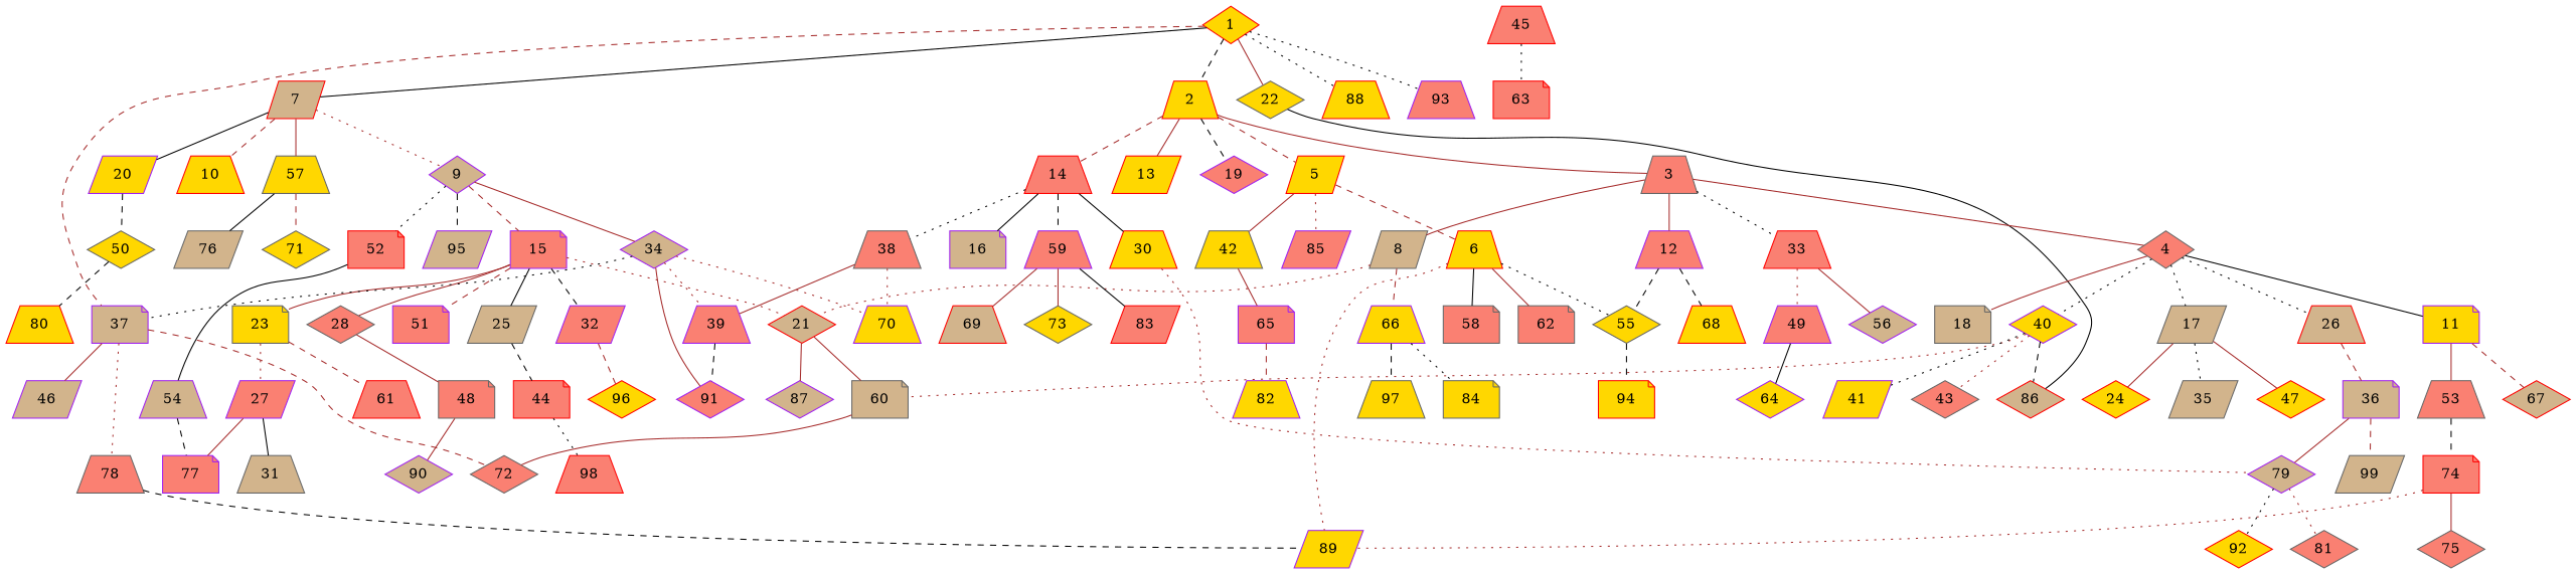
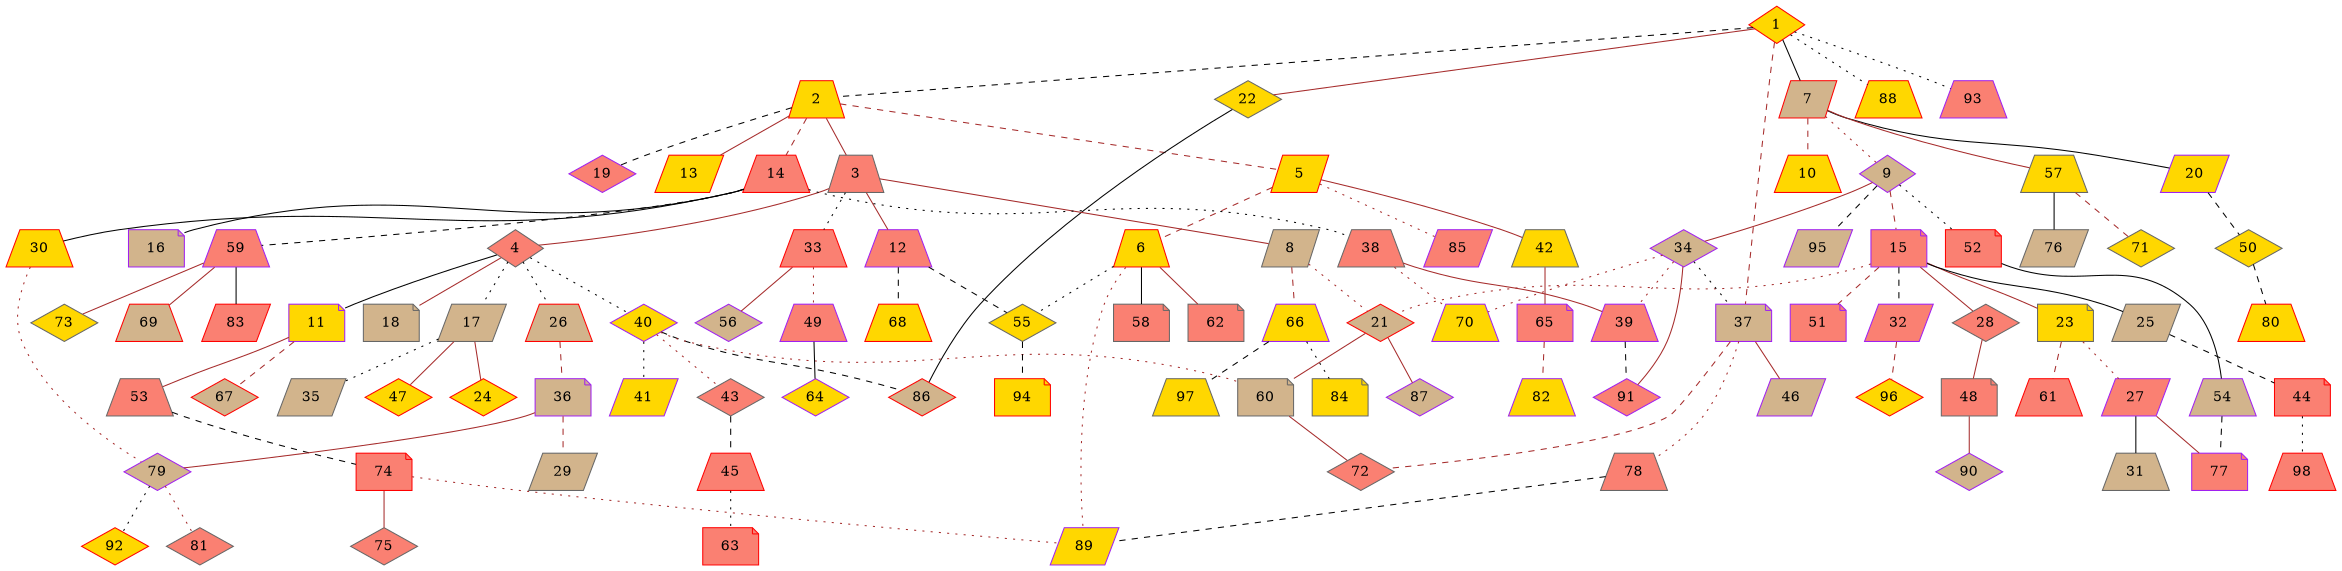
  graph {
    node [color=purple fillcolor=salmon shape=trapezium style=filled]
    edge [color=brown style=solid]
    1 [color=red fillcolor=gold shape=diamond]
    2 [color=red fillcolor=gold]
    7 [color=red fillcolor=tan shape=parallelogram]
    22 [color=gray40 fillcolor=gold shape=diamond]
    37 [fillcolor=tan shape=note]
    88 [color=red fillcolor=gold]
    93
    3 [color=gray40]
    5 [color=red fillcolor=gold shape=parallelogram]
    13 [color=red fillcolor=gold shape=parallelogram]
    14 [color=red]
    19 [shape=diamond]
    9 [fillcolor=tan shape=diamond]
    10 [color=red fillcolor=gold]
    20 [fillcolor=gold shape=parallelogram]
    57 [color=gray40 fillcolor=gold]
    86 [color=red fillcolor=tan shape=diamond]
    46 [fillcolor=tan shape=parallelogram]
    72 [color=gray40 shape=diamond]
    78 [color=gray40]
    4 [color=gray40 shape=diamond]
    8 [color=gray40 fillcolor=tan shape=parallelogram]
    12
    33 [color=red]
    6 [color=red fillcolor=gold]
    42 [color=gray40 fillcolor=gold]
    85 [shape=parallelogram]
    16 [fillcolor=tan shape=note]
    30 [color=red fillcolor=gold]
    38 [color=gray40]
    59
    11 [fillcolor=gold shape=note]
    17 [color=gray40 fillcolor=tan shape=parallelogram]
    18 [color=gray40 fillcolor=tan shape=note]
    26 [color=red fillcolor=tan]
    40 [fillcolor=gold shape=diamond]
    21 [color=red fillcolor=tan shape=diamond]
    66 [fillcolor=gold]
    55 [color=gray40 fillcolor=gold shape=diamond]
    68 [color=red fillcolor=gold]
    49
    56 [fillcolor=tan shape=diamond]
    53 [color=gray40]
    67 [color=red fillcolor=tan shape=diamond]
    24 [color=red fillcolor=gold shape=diamond]
    35 [color=gray40 fillcolor=tan shape=parallelogram]
    47 [color=red fillcolor=gold shape=diamond]
    36 [fillcolor=tan shape=note]
    60 [color=gray40 fillcolor=tan shape=note]
    41 [fillcolor=gold shape=parallelogram]
    43 [color=gray40 shape=diamond]
    58 [color=gray40 shape=note]
    62 [color=gray40 shape=note]
    89 [fillcolor=gold shape=parallelogram]
    65 [shape=note]
    94 [color=red fillcolor=gold shape=note]
    15 [shape=note]
    34 [fillcolor=tan shape=diamond]
    52 [color=red shape=note]
    95 [fillcolor=tan shape=parallelogram]
    50 [color=gray40 fillcolor=gold shape=diamond]
    71 [color=gray40 fillcolor=gold shape=diamond]
    76 [color=gray40 fillcolor=tan shape=parallelogram]
    87 [fillcolor=tan shape=diamond]
    84 [color=gray40 fillcolor=gold shape=note]
    97 [color=gray40 fillcolor=gold]
    23 [color=gray40 fillcolor=gold shape=note]
    25 [color=gray40 fillcolor=tan shape=parallelogram]
    28 [color=gray40 shape=diamond]
    32 [shape=parallelogram]
    51 [shape=note]
    39
    70 [fillcolor=gold]
    91 [shape=diamond]
    54 [fillcolor=tan]
    74 [color=red shape=note]
    79 [fillcolor=tan shape=diamond]
    69 [color=red fillcolor=tan]
    73 [color=gray40 fillcolor=gold shape=diamond]
    83 [color=red shape=parallelogram]
    27 [shape=parallelogram]
    61 [color=red]
    44 [color=red shape=note]
    48 [color=gray40 shape=note]
    96 [color=red fillcolor=gold shape=diamond]
    80 [color=red fillcolor=gold]
    31 [color=gray40 fillcolor=tan]
    77 [shape=note]
    98 [color=red]
-   99 [color=gray40 fillcolor=tan shape=parallelogram]
+   99 [color=gray40 fillcolor=tan shape=parallelogram label=29]
    90 [fillcolor=tan shape=diamond]
    81 [color=gray40 shape=diamond]
    92 [color=red fillcolor=gold shape=diamond]
    64 [fillcolor=gold shape=diamond]
    45 [color=red]
    82 [fillcolor=gold]
    63 [color=red shape=note]
    75 [color=gray40 shape=diamond]
    1 -- 2 [color=black style=dashed]
    1 -- 7 [color=black]
    1 -- 22
    1 -- 37 [style=dashed]
    1 -- 88 [color=black style=dotted]
    1 -- 93 [color=black style=dotted]
    2 -- 3
    2 -- 5 [style=dashed]
    2 -- 13
    2 -- 14 [style=dashed]
    2 -- 19 [color=black style=dashed]
    7 -- 9 [style=dotted]
    7 -- 10 [style=dashed]
    7 -- 20 [color=black]
    7 -- 57
    22 -- 86 [color=black]
    37 -- 46
    37 -- 72 [style=dashed]
    37 -- 78 [style=dotted]
    3 -- 4
    3 -- 8
    3 -- 12
    3 -- 33 [color=black style=dotted]
    5 -- 6 [style=dashed]
    5 -- 42
    5 -- 85 [style=dotted]
    14 -- 16 [color=black]
    14 -- 30 [color=black]
    14 -- 38 [color=black style=dotted]
    14 -- 59 [color=black style=dashed]
    9 -- 15 [style=dashed]
    9 -- 34
    9 -- 52 [color=black style=dotted]
    9 -- 95 [color=black style=dashed]
    20 -- 50 [color=black style=dashed]
    57 -- 71 [style=dashed]
    57 -- 76 [color=black]
    78 -- 89 [color=black style=dashed]
    4 -- 11 [color=black]
    4 -- 17 [color=black style=dotted]
    4 -- 18
    4 -- 26 [color=black style=dotted]
    4 -- 40 [color=black style=dotted]
    8 -- 21 [style=dotted]
    8 -- 66 [style=dashed]
    12 -- 55 [color=black style=dashed]
    12 -- 68 [color=black style=dashed]
    33 -- 49 [style=dotted]
    33 -- 56
    6 -- 55 [color=black style=dotted]
    6 -- 58 [color=black]
    6 -- 62
    6 -- 89 [style=dotted]
    42 -- 65
    30 -- 79 [style=dotted]
    38 -- 39
    38 -- 70 [style=dotted]
    59 -- 69
    59 -- 73
    59 -- 83 [color=black]
    11 -- 53
    11 -- 67 [style=dashed]
    17 -- 24
    17 -- 35 [color=black style=dotted]
    17 -- 47
    26 -- 36 [style=dashed]
    40 -- 86 [color=black style=dashed]
    40 -- 60 [style=dotted]
    40 -- 41 [color=black style=dotted]
    40 -- 43 [style=dotted]
    21 -- 60
    21 -- 87
    66 -- 84 [color=black style=dotted]
    66 -- 97 [color=black style=dashed]
    55 -- 94 [color=black style=dashed]
    49 -- 64 [color=black]
    53 -- 74 [color=black style=dashed]
    36 -- 79
    36 -- 99 [style=dashed]
    60 -- 72
+   43 -- 45 [color=black style=dashed]
    65 -- 82 [style=dashed]
    15 -- 21 [style=dotted]
    15 -- 23
    15 -- 25 [color=black]
    15 -- 28
    15 -- 32 [color=black style=dashed]
    15 -- 51 [style=dashed]
    34 -- 37 [color=black style=dotted]
    34 -- 39 [style=dotted]
    34 -- 70 [style=dotted]
    34 -- 91
    52 -- 54 [color=black]
    50 -- 80 [color=black style=dashed]
    23 -- 27 [style=dotted]
    23 -- 61 [style=dashed]
    25 -- 44 [color=black style=dashed]
    28 -- 48
    32 -- 96 [style=dashed]
    39 -- 91 [color=black style=dashed]
    54 -- 77 [color=black style=dashed]
    74 -- 89 [style=dotted]
    74 -- 75
    79 -- 81 [style=dotted]
    79 -- 92 [color=black style=dotted]
    27 -- 31 [color=black]
    27 -- 77
    44 -- 98 [color=black style=dotted]
    48 -- 90
    45 -- 63 [color=black style=dotted]
  }
